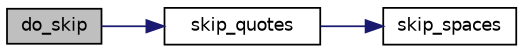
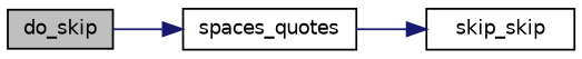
  digraph {
    rankdir=LR
    node [color=black fillcolor=white fontname=Helvetica fontsize=10 shape=record style=filled]
    edge [color=midnightblue fontname=Helvetica fontsize=10 labelfontname=Helvetica labelfontsize=10 style=solid]
    n1 [fillcolor=grey75 fontcolor=black height=0.2 label=do_skip width=0.4]
-   n2 [height=0.2 label=skip_quotes width=0.4]
-   n3 [height=0.2 label=skip_spaces width=0.4]
+   n2 [height=0.2 label=spaces_quotes width=0.4]
+   n3 [height=0.2 label=skip_skip width=0.4]
    n1 -> n2
    n2 -> n3
  }
